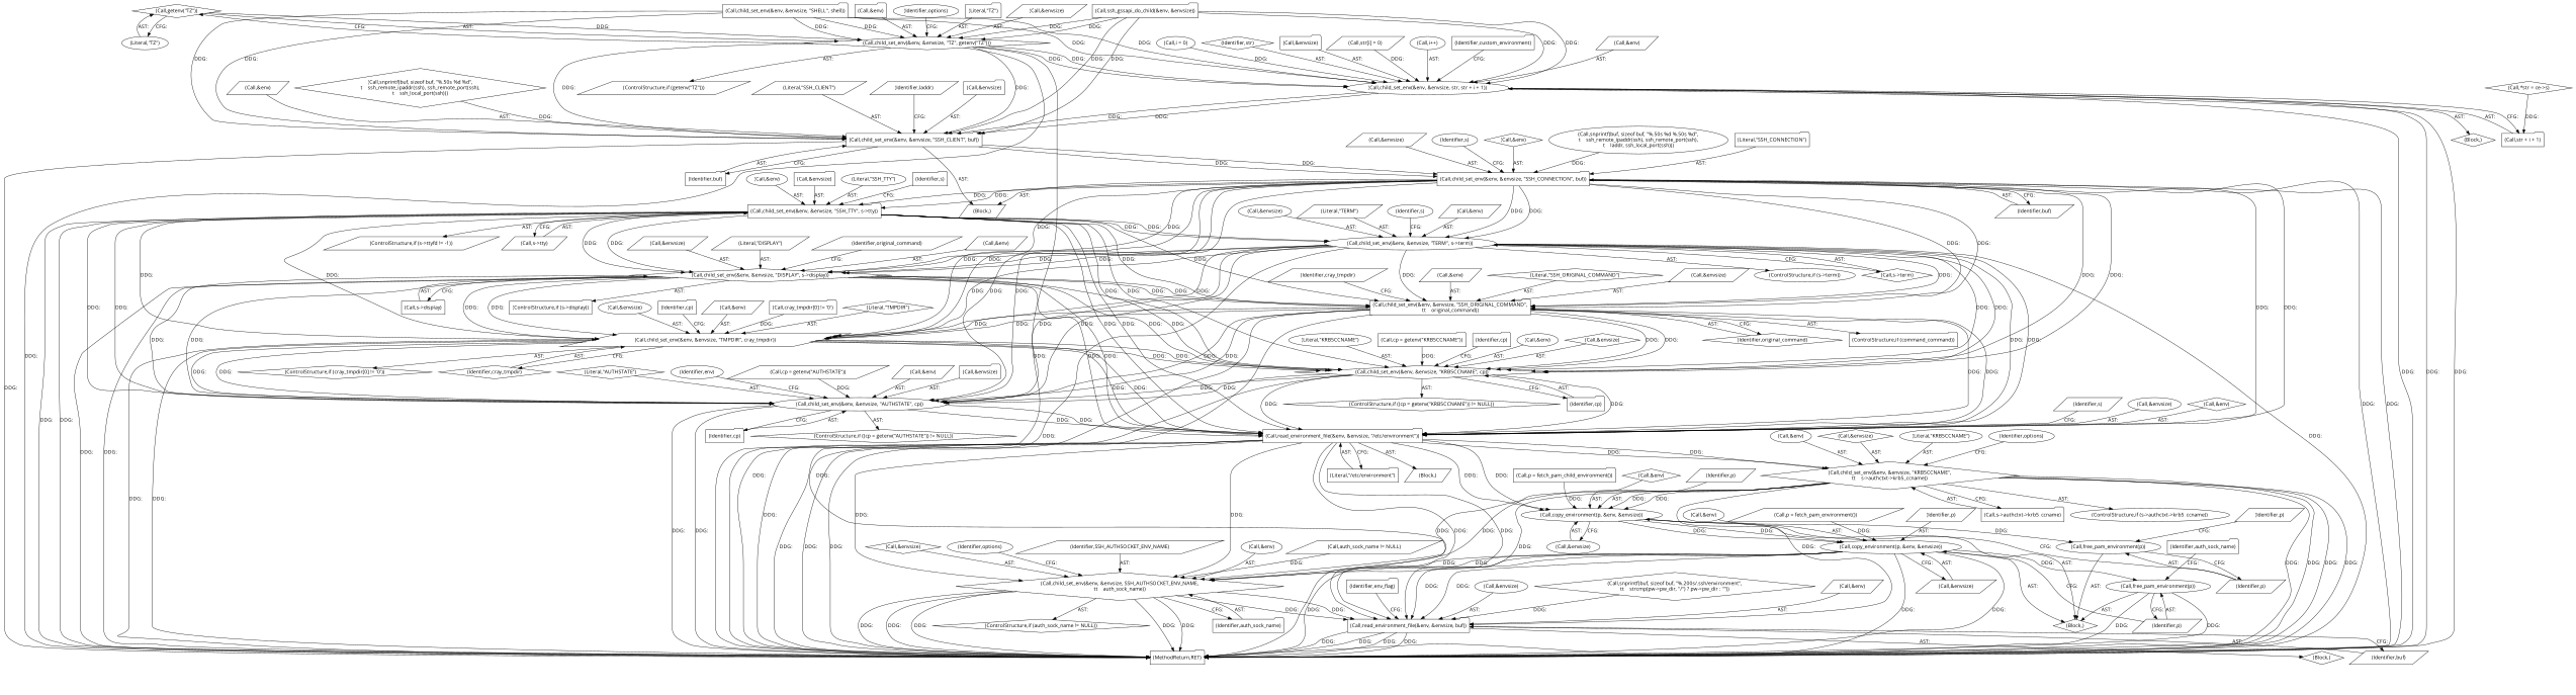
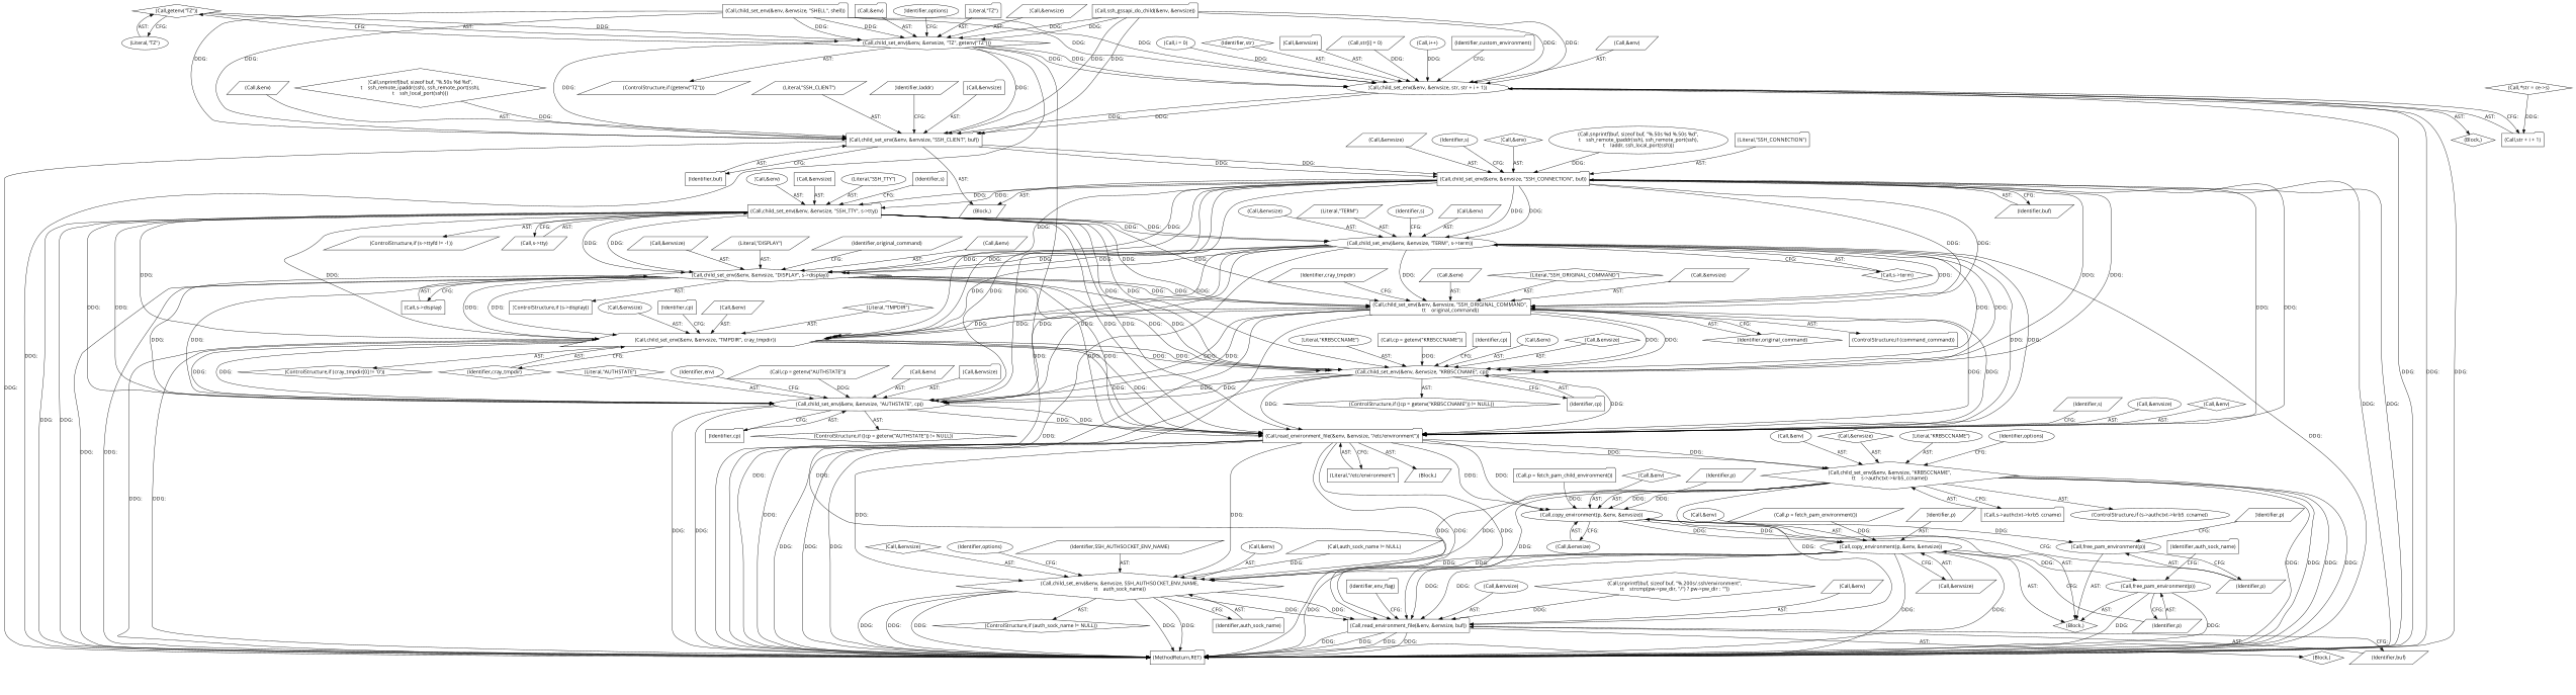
  digraph {
    fontname="Open Sans"
    node [fontname="Open Sans" shape=parallelogram]
    edge [fontname="Open Sans"]
    n1 [label="(Call,getenv(\"TZ\"))" shape=diamond]
    n2 [label="(Call,child_set_env(&env, &envsize, \"TZ\", getenv(\"TZ\")))" shape=diamond]
    n3 [label="(Literal,\"TZ\")" shape=ellipse]
    n4 [label="(Call,child_set_env(&env, &envsize, str, str + i + 1))" shape=ellipse]
    n5 [label="(Call,child_set_env(&env, &envsize, \"SSH_CLIENT\", buf))" shape=folder]
    n6 [label="(MethodReturn,RET)" shape=folder]
    n7 [label="(ControlStructure,if (getenv(\"TZ\")))"]
    n8 [label="(Block,)" shape=diamond]
    n9 [label="(Call,str + i + 1)" shape=folder]
    n10 [label="(Call,child_set_env(&env, &envsize, \"SSH_CONNECTION\", buf))" shape=folder]
    n11 [label="(Identifier,buf)" shape=folder]
    n12 [label="(Block,)"]
    n13 [label="(Call,child_set_env(&env, &envsize, \"SSH_TTY\", s->tty))" shape=folder]
    n14 [label="(Call,child_set_env(&env, &envsize, \"TERM\", s->term))" shape=ellipse]
    n15 [label="(Call,child_set_env(&env, &envsize, \"DISPLAY\", s->display))" shape=diamond]
    n16 [label="(Call,child_set_env(&env, &envsize, \"SSH_ORIGINAL_COMMAND\",\n\t\t    original_command))" shape=folder]
    n17 [label="(Call,child_set_env(&env, &envsize, \"TMPDIR\", cray_tmpdir))"]
    n18 [label="(Call,child_set_env(&env, &envsize, \"KRB5CCNAME\", cp))" shape=diamond]
    n19 [label="(Call,child_set_env(&env, &envsize, \"AUTHSTATE\", cp))" shape=ellipse]
    n20 [label="(Call,read_environment_file(&env, &envsize, \"/etc/environment\"))" shape=folder]
    n21 [label="(Identifier,buf)"]
    n22 [label="(ControlStructure,if (s->ttyfd != -1))"]
    n23 [label="(Call,s->tty)"]
-   n24 [label="(ControlStructure,if (s->term))" shape=ellipse]
    n25 [label="(Call,s->term)" shape=diamond]
    n26 [label="(ControlStructure,if (s->display))" shape=folder]
    n27 [label="(Call,s->display)" shape=folder]
    n28 [label="(Identifier,original_command)" shape=diamond]
    n29 [label="(ControlStructure,if (command_command))" shape=folder]
    n30 [label="(Identifier,cray_tmpdir)" shape=diamond]
    n31 [label="(ControlStructure,if (cray_tmpdir[0] != '\0'))" shape=diamond]
    n32 [label="(ControlStructure,if ((cp = getenv(\"KRB5CCNAME\")) != NULL))" shape=diamond]
    n33 [label="(Identifier,cp)" shape=folder]
    n34 [label="(Identifier,cp)" shape=folder]
    n35 [label="(ControlStructure,if ((cp = getenv(\"AUTHSTATE\")) != NULL))" shape=diamond]
    n36 [label="(Call,child_set_env(&env, &envsize, \"KRB5CCNAME\",\n\t\t    s->authctxt->krb5_ccname))" shape=diamond]
    n37 [label="(Call,copy_environment(p, &env, &envsize))" shape=ellipse]
    n38 [label="(Call,child_set_env(&env, &envsize, SSH_AUTHSOCKET_ENV_NAME,\n\t\t    auth_sock_name))" shape=diamond]
    n39 [label="(Call,read_environment_file(&env, &envsize, buf))" shape=folder]
    n40 [label="(Literal,\"/etc/environment\")" shape=folder]
    n41 [label="(Block,)"]
    n42 [label="(Call,s->authctxt->krb5_ccname)" shape=folder]
    n43 [label="(ControlStructure,if (s->authctxt->krb5_ccname))" shape=ellipse]
    n44 [label="(Call,free_pam_environment(p))" shape=ellipse]
    n45 [label="(Call,copy_environment(p, &env, &envsize))" shape=ellipse]
    n46 [label="(Call,&envsize)" shape=ellipse]
    n47 [label="(Block,)" shape=diamond]
    n48 [label="(Identifier,auth_sock_name)" shape=folder]
    n49 [label="(ControlStructure,if (auth_sock_name != NULL))" shape=diamond]
    n50 [label="(Block,)" shape=diamond]
    n51 [label="(Identifier,buf)"]
    n52 [label="(Identifier,p)"]
    n53 [label="(Call,free_pam_environment(p))" shape=ellipse]
    n54 [label="(Call,&envsize)"]
    n55 [label="(Identifier,p)"]
    n56 [label="(Call,&envsize)"]
    n57 [label="(Literal,\"KRB5CCNAME\")" shape=ellipse]
    n58 [label="(Identifier,s)" shape=ellipse]
    n59 [label="(Call,&env)" shape=folder]
    n60 [label="(Identifier,options)" shape=ellipse]
    n61 [label="(Literal,\"AUTHSTATE\")" shape=diamond]
    n62 [label="(Call,&env)" shape=diamond]
    n63 [label="(Identifier,s)" shape=folder]
    n64 [label="(Call,&env)"]
    n65 [label="(Call,&env)"]
    n66 [label="(Call,&envsize)" shape=ellipse]
    n67 [label="(Call,snprintf(buf, sizeof buf, \"%.50s %d %d\",\n\t    ssh_remote_ipaddr(ssh), ssh_remote_port(ssh),\n\t    ssh_local_port(ssh)))" shape=diamond]
    n68 [label="(Identifier,env)" shape=ellipse]
    n69 [label="(Identifier,auth_sock_name)" shape=folder]
    n70 [label="(Call,&env)" shape=ellipse]
    n71 [label="(Call,snprintf(buf, sizeof buf, \"%.50s %d %.50s %d\",\n\t    ssh_remote_ipaddr(ssh), ssh_remote_port(ssh),\n\t    laddr, ssh_local_port(ssh)))" shape=ellipse]
    n72 [label="(Call,cp = getenv(\"KRB5CCNAME\"))" shape=folder]
    n73 [label="(Call,&envsize)" shape=folder]
    n74 [label="(Call,str[i] = 0)"]
    n75 [label="(Identifier,cp)" shape=folder]
    n76 [label="(Literal,\"SSH_ORIGINAL_COMMAND\")" shape=diamond]
    n77 [label="(Identifier,cp)" shape=folder]
    n78 [label="(Call,&envsize)" shape=ellipse]
    n79 [label="(Call,p = fetch_pam_child_environment())" shape=folder]
    n80 [label="(Identifier,s)" shape=ellipse]
    n81 [label="(Call,&env)" shape=ellipse]
    n82 [label="(Call,&env)" shape=diamond]
    n83 [label="(Call,snprintf(buf, sizeof buf, \"%.200s/.ssh/environment\",\n\t\t    strcmp(pw->pw_dir, \"/\") ? pw->pw_dir : \"\"))" shape=diamond]
    n84 [label="(Call,i++)" shape=ellipse]
    n85 [label="(Identifier,custom_environment)" shape=folder]
    n86 [label="(Call,&env)" shape=ellipse]
    n87 [label="(Call,&env)" shape=ellipse]
    n88 [label="(Call,&envsize)" shape=diamond]
    n89 [label="(Call,auth_sock_name != NULL)"]
    n90 [label="(Call,&env)"]
    n91 [label="(Identifier,p)"]
-   n92 [label="(Call,cray_tmpdir[0] != '\0')" shape=folder]
    n93 [label="(Call,ssh_gssapi_do_child(&env, &envsize))" shape=folder]
    n94 [label="(Call,&envsize)" shape=diamond]
    n95 [label="(Call,child_set_env(&env, &envsize, \"SHELL\", shell))" shape=folder]
    n96 [label="(Call,&env)"]
    n97 [label="(Call,&envsize)" shape=folder]
    n98 [label="(Identifier,options)" shape=ellipse]
    n99 [label="(Call,&envsize)"]
    n100 [label="(Literal,\"SSH_CLIENT\")"]
    n101 [label="(Identifier,laddr)"]
    n102 [label="(Identifier,p)"]
    n103 [label="(Literal,\"SSH_TTY\")" shape=ellipse]
    n104 [label="(Literal,\"TMPDIR\")" shape=diamond]
    n105 [label="(Identifier,SSH_AUTHSOCKET_ENV_NAME)"]
    n106 [label="(Call,&envsize)" shape=folder]
    n107 [label="(Identifier,s)"]
    n108 [label="(Literal,\"KRB5CCNAME\")" shape=ellipse]
    n109 [label="(Call,cp = getenv(\"AUTHSTATE\"))"]
    n110 [label="(Call,p = fetch_pam_environment())"]
    n111 [label="(Literal,\"SSH_CONNECTION\")" shape=folder]
    n112 [label="(Call,&envsize)" shape=ellipse]
    n113 [label="(Call,&env)"]
    n114 [label="(Literal,\"TERM\")"]
    n115 [label="(Call,&env)"]
    n116 [label="(Literal,\"DISPLAY\")"]
    n117 [label="(Identifier,cray_tmpdir)"]
    n118 [label="(Identifier,original_command)"]
    n119 [label="(Call,i = 0)" shape=ellipse]
    n120 [label="(Call,&envsize)" shape=ellipse]
    n121 [label="(Call,&envsize)"]
    n122 [label="(Identifier,str)" shape=diamond]
    n123 [label="(Call,&env)"]
    n124 [label="(Identifier,p)"]
    n125 [label="(Call,&env)" shape=ellipse]
    n126 [label="(Call,&envsize)" shape=diamond]
    n127 [label="(Call,&env)"]
    n128 [label="(Identifier,env_flag)" shape=folder]
    n129 [label="(Identifier,options)" shape=ellipse]
    n130 [label="(Call,&env)" shape=diamond]
    n131 [label="(Literal,\"TZ\")" shape=folder]
    n132 [label="(Call,&envsize)"]
    n133 [label="(Call,&envsize)" shape=folder]
    n134 [label="(Call,*str = ce->s)" shape=diamond]
    n1 -> n2 [label="AST: "]
    n1 -> n2 [label="DDG: "]
    n1 -> n3 [label="CFG: "]
    n2 -> n1 [label="CFG: "]
    n2 -> n4 [label="DDG: "]
    n2 -> n4 [label="DDG: "]
    n2 -> n5 [label="DDG: "]
    n2 -> n5 [label="DDG: "]
    n2 -> n6 [label="DDG: "]
    n2 -> n6 [label="DDG: "]
    n2 -> n7 [label="AST: "]
    n3 -> n1 [label="AST: "]
    n4 -> n5 [label="DDG: "]
    n4 -> n5 [label="DDG: "]
    n4 -> n6 [label="DDG: "]
    n4 -> n6 [label="DDG: "]
    n4 -> n6 [label="DDG: "]
    n4 -> n8 [label="AST: "]
    n4 -> n9 [label="CFG: "]
    n5 -> n6 [label="DDG: "]
    n5 -> n10 [label="DDG: "]
    n5 -> n10 [label="DDG: "]
    n5 -> n11 [label="CFG: "]
    n5 -> n12 [label="AST: "]
    n9 -> n4 [label="AST: "]
    n10 -> n6 [label="DDG: "]
    n10 -> n6 [label="DDG: "]
    n10 -> n12 [label="AST: "]
    n10 -> n13 [label="DDG: "]
    n10 -> n13 [label="DDG: "]
    n10 -> n14 [label="DDG: "]
    n10 -> n14 [label="DDG: "]
    n10 -> n15 [label="DDG: "]
    n10 -> n15 [label="DDG: "]
    n10 -> n16 [label="DDG: "]
    n10 -> n16 [label="DDG: "]
    n10 -> n17 [label="DDG: "]
    n10 -> n17 [label="DDG: "]
    n10 -> n18 [label="DDG: "]
    n10 -> n18 [label="DDG: "]
    n10 -> n19 [label="DDG: "]
    n10 -> n19 [label="DDG: "]
    n10 -> n20 [label="DDG: "]
    n10 -> n20 [label="DDG: "]
    n10 -> n21 [label="CFG: "]
    n11 -> n5 [label="AST: "]
    n13 -> n6 [label="DDG: "]
    n13 -> n6 [label="DDG: "]
    n13 -> n14 [label="DDG: "]
    n13 -> n14 [label="DDG: "]
    n13 -> n15 [label="DDG: "]
    n13 -> n15 [label="DDG: "]
    n13 -> n16 [label="DDG: "]
    n13 -> n16 [label="DDG: "]
    n13 -> n17 [label="DDG: "]
    n13 -> n17 [label="DDG: "]
    n13 -> n18 [label="DDG: "]
    n13 -> n18 [label="DDG: "]
    n13 -> n19 [label="DDG: "]
    n13 -> n19 [label="DDG: "]
    n13 -> n20 [label="DDG: "]
    n13 -> n20 [label="DDG: "]
    n13 -> n22 [label="AST: "]
    n13 -> n23 [label="CFG: "]
    n14 -> n6 [label="DDG: "]
    n14 -> n6 [label="DDG: "]
    n14 -> n15 [label="DDG: "]
    n14 -> n15 [label="DDG: "]
    n14 -> n16 [label="DDG: "]
    n14 -> n16 [label="DDG: "]
    n14 -> n17 [label="DDG: "]
    n14 -> n17 [label="DDG: "]
    n14 -> n18 [label="DDG: "]
    n14 -> n18 [label="DDG: "]
    n14 -> n19 [label="DDG: "]
    n14 -> n19 [label="DDG: "]
    n14 -> n20 [label="DDG: "]
    n14 -> n20 [label="DDG: "]
-   n14 -> n24 [label="AST: "]
    n14 -> n25 [label="CFG: "]
    n15 -> n6 [label="DDG: "]
    n15 -> n6 [label="DDG: "]
    n15 -> n16 [label="DDG: "]
    n15 -> n16 [label="DDG: "]
    n15 -> n17 [label="DDG: "]
    n15 -> n17 [label="DDG: "]
    n15 -> n18 [label="DDG: "]
    n15 -> n18 [label="DDG: "]
    n15 -> n19 [label="DDG: "]
    n15 -> n19 [label="DDG: "]
    n15 -> n20 [label="DDG: "]
    n15 -> n20 [label="DDG: "]
    n15 -> n26 [label="AST: "]
    n15 -> n27 [label="CFG: "]
    n16 -> n6 [label="DDG: "]
    n16 -> n6 [label="DDG: "]
    n16 -> n17 [label="DDG: "]
    n16 -> n17 [label="DDG: "]
    n16 -> n18 [label="DDG: "]
    n16 -> n18 [label="DDG: "]
    n16 -> n19 [label="DDG: "]
    n16 -> n19 [label="DDG: "]
    n16 -> n20 [label="DDG: "]
    n16 -> n20 [label="DDG: "]
    n16 -> n28 [label="CFG: "]
    n16 -> n29 [label="AST: "]
    n17 -> n6 [label="DDG: "]
    n17 -> n6 [label="DDG: "]
    n17 -> n18 [label="DDG: "]
    n17 -> n18 [label="DDG: "]
    n17 -> n19 [label="DDG: "]
    n17 -> n19 [label="DDG: "]
    n17 -> n20 [label="DDG: "]
    n17 -> n20 [label="DDG: "]
    n17 -> n30 [label="CFG: "]
    n17 -> n31 [label="AST: "]
    n18 -> n6 [label="DDG: "]
    n18 -> n19 [label="DDG: "]
    n18 -> n19 [label="DDG: "]
    n18 -> n20 [label="DDG: "]
    n18 -> n20 [label="DDG: "]
    n18 -> n32 [label="AST: "]
    n18 -> n33 [label="CFG: "]
    n19 -> n6 [label="DDG: "]
    n19 -> n6 [label="DDG: "]
    n19 -> n20 [label="DDG: "]
    n19 -> n20 [label="DDG: "]
    n19 -> n34 [label="CFG: "]
    n19 -> n35 [label="AST: "]
    n20 -> n6 [label="DDG: "]
    n20 -> n6 [label="DDG: "]
    n20 -> n6 [label="DDG: "]
    n20 -> n36 [label="DDG: "]
    n20 -> n36 [label="DDG: "]
    n20 -> n37 [label="DDG: "]
    n20 -> n37 [label="DDG: "]
    n20 -> n38 [label="DDG: "]
    n20 -> n38 [label="DDG: "]
    n20 -> n39 [label="DDG: "]
    n20 -> n39 [label="DDG: "]
    n20 -> n40 [label="CFG: "]
    n20 -> n41 [label="AST: "]
    n21 -> n10 [label="AST: "]
    n23 -> n13 [label="AST: "]
    n25 -> n14 [label="AST: "]
    n27 -> n15 [label="AST: "]
    n28 -> n16 [label="AST: "]
    n30 -> n17 [label="AST: "]
    n33 -> n18 [label="AST: "]
    n34 -> n19 [label="AST: "]
    n36 -> n6 [label="DDG: "]
    n36 -> n6 [label="DDG: "]
    n36 -> n6 [label="DDG: "]
    n36 -> n6 [label="DDG: "]
    n36 -> n37 [label="DDG: "]
    n36 -> n37 [label="DDG: "]
    n36 -> n38 [label="DDG: "]
    n36 -> n38 [label="DDG: "]
    n36 -> n39 [label="DDG: "]
    n36 -> n39 [label="DDG: "]
    n36 -> n42 [label="CFG: "]
    n36 -> n43 [label="AST: "]
    n37 -> n44 [label="DDG: "]
    n37 -> n45 [label="DDG: "]
    n37 -> n45 [label="DDG: "]
    n37 -> n46 [label="CFG: "]
    n37 -> n47 [label="AST: "]
    n38 -> n6 [label="DDG: "]
    n38 -> n6 [label="DDG: "]
    n38 -> n6 [label="DDG: "]
    n38 -> n6 [label="DDG: "]
    n38 -> n6 [label="DDG: "]
    n38 -> n39 [label="DDG: "]
    n38 -> n39 [label="DDG: "]
    n38 -> n48 [label="CFG: "]
    n38 -> n49 [label="AST: "]
    n39 -> n6 [label="DDG: "]
    n39 -> n6 [label="DDG: "]
    n39 -> n6 [label="DDG: "]
    n39 -> n6 [label="DDG: "]
    n39 -> n50 [label="AST: "]
    n39 -> n51 [label="CFG: "]
    n40 -> n20 [label="AST: "]
    n42 -> n36 [label="AST: "]
    n44 -> n47 [label="AST: "]
    n44 -> n52 [label="CFG: "]
    n45 -> n6 [label="DDG: "]
    n45 -> n6 [label="DDG: "]
    n45 -> n6 [label="DDG: "]
    n45 -> n38 [label="DDG: "]
    n45 -> n38 [label="DDG: "]
    n45 -> n39 [label="DDG: "]
    n45 -> n39 [label="DDG: "]
    n45 -> n47 [label="AST: "]
    n45 -> n53 [label="DDG: "]
    n45 -> n54 [label="CFG: "]
    n46 -> n37 [label="AST: "]
    n48 -> n38 [label="AST: "]
    n51 -> n39 [label="AST: "]
    n52 -> n37 [label="CFG: "]
    n52 -> n44 [label="AST: "]
    n53 -> n6 [label="DDG: "]
    n53 -> n6 [label="DDG: "]
    n53 -> n47 [label="AST: "]
    n53 -> n55 [label="CFG: "]
    n54 -> n45 [label="AST: "]
    n55 -> n45 [label="CFG: "]
    n55 -> n53 [label="AST: "]
    n56 -> n15 [label="AST: "]
    n57 -> n18 [label="AST: "]
    n58 -> n10 [label="CFG: "]
    n59 -> n2 [label="AST: "]
    n60 -> n2 [label="CFG: "]
    n61 -> n19 [label="AST: "]
    n62 -> n10 [label="AST: "]
    n63 -> n13 [label="CFG: "]
    n64 -> n16 [label="AST: "]
    n65 -> n5 [label="AST: "]
    n66 -> n17 [label="AST: "]
    n67 -> n5 [label="DDG: "]
    n68 -> n19 [label="CFG: "]
    n69 -> n53 [label="CFG: "]
    n70 -> n13 [label="AST: "]
    n71 -> n10 [label="DDG: "]
    n72 -> n18 [label="DDG: "]
    n73 -> n4 [label="AST: "]
    n74 -> n4 [label="DDG: "]
    n75 -> n17 [label="CFG: "]
    n76 -> n16 [label="AST: "]
    n77 -> n18 [label="CFG: "]
    n78 -> n39 [label="AST: "]
    n79 -> n37 [label="DDG: "]
    n80 -> n14 [label="CFG: "]
    n81 -> n38 [label="AST: "]
    n82 -> n37 [label="AST: "]
    n83 -> n39 [label="DDG: "]
-   n84 -> n4 [label="AST: "]
+   n84 -> n4 [label="DDG: "]
    n85 -> n4 [label="CFG: "]
    n86 -> n45 [label="AST: "]
    n87 -> n36 [label="AST: "]
    n88 -> n36 [label="AST: "]
    n89 -> n38 [label="DDG: "]
    n90 -> n17 [label="AST: "]
    n91 -> n44 [label="CFG: "]
-   n92 -> n17 [label="DDG: "]
    n93 -> n2 [label="DDG: "]
    n93 -> n2 [label="DDG: "]
    n93 -> n4 [label="DDG: "]
    n93 -> n4 [label="DDG: "]
    n93 -> n5 [label="DDG: "]
    n93 -> n5 [label="DDG: "]
    n94 -> n38 [label="AST: "]
    n95 -> n2 [label="DDG: "]
    n95 -> n2 [label="DDG: "]
    n95 -> n4 [label="DDG: "]
    n95 -> n4 [label="DDG: "]
    n95 -> n5 [label="DDG: "]
    n95 -> n5 [label="DDG: "]
    n96 -> n14 [label="AST: "]
    n97 -> n13 [label="AST: "]
    n98 -> n38 [label="CFG: "]
    n99 -> n16 [label="AST: "]
    n100 -> n5 [label="AST: "]
    n101 -> n5 [label="CFG: "]
    n102 -> n37 [label="AST: "]
    n103 -> n13 [label="AST: "]
    n104 -> n17 [label="AST: "]
    n105 -> n38 [label="AST: "]
    n106 -> n5 [label="AST: "]
    n107 -> n20 [label="CFG: "]
    n108 -> n36 [label="AST: "]
    n109 -> n19 [label="DDG: "]
    n110 -> n45 [label="DDG: "]
    n111 -> n10 [label="AST: "]
    n112 -> n14 [label="AST: "]
    n113 -> n39 [label="AST: "]
    n114 -> n14 [label="AST: "]
    n115 -> n4 [label="AST: "]
    n116 -> n15 [label="AST: "]
    n117 -> n16 [label="CFG: "]
    n118 -> n15 [label="CFG: "]
    n119 -> n4 [label="DDG: "]
    n120 -> n20 [label="AST: "]
    n121 -> n10 [label="AST: "]
    n122 -> n4 [label="AST: "]
    n123 -> n19 [label="AST: "]
    n124 -> n45 [label="AST: "]
    n125 -> n18 [label="AST: "]
    n126 -> n18 [label="AST: "]
    n127 -> n15 [label="AST: "]
    n128 -> n39 [label="CFG: "]
    n129 -> n36 [label="CFG: "]
    n130 -> n20 [label="AST: "]
    n131 -> n2 [label="AST: "]
    n132 -> n2 [label="AST: "]
    n133 -> n19 [label="AST: "]
    n134 -> n9 [label="DDG: "]
  }
